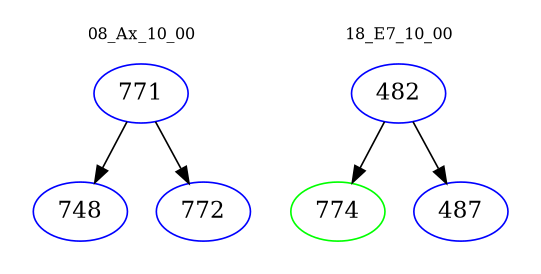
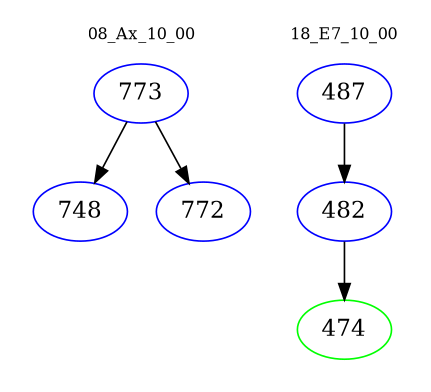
  digraph {
    node [color=blue]
    edge [color=black]
-   n1 [label=771]
+   n1 [label=773]
    n2 [label=748]
    n3 [label=772]
    n4 [label=482]
-   n5 [color=green label=774]
+   n5 [color=green label=474]
    n6 [label=487]
    subgraph cluster_1 {
      color=white
      fontsize=10
      label="08_Ax_10_00"
      n1
      n2
      n3
    }
    subgraph cluster_2 {
      color=white
      fontsize=10
      label="18_E7_10_00"
      n4
      n5
      n6
    }
    n1 -> n2
    n1 -> n3
    n4 -> n5
-   n4 -> n6
+   n6 -> n4
  }
